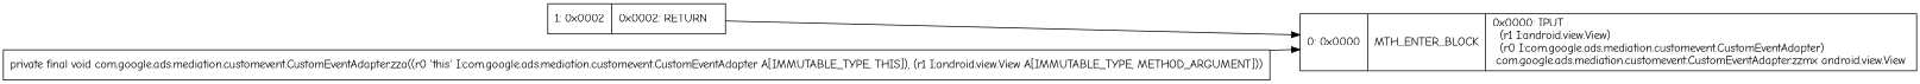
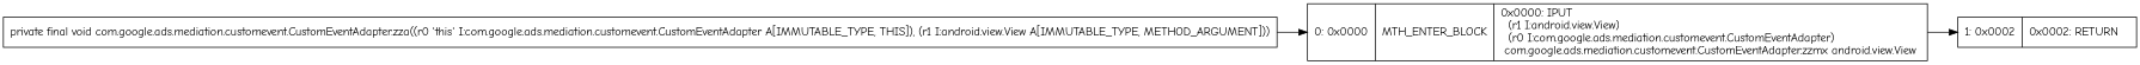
  digraph {
    rankdir=LR
    fontname="Comic Neue"
    node [shape=record fontname="Comic Neue"]
    edge [fontname="Comic Neue"]
    n1 [label="{0\:\ 0x0000|MTH_ENTER_BLOCK\l|0x0000: IPUT  \l  (r1 I:android.view.View)\l  (r0 I:com.google.ads.mediation.customevent.CustomEventAdapter)\l com.google.ads.mediation.customevent.CustomEventAdapter.zzmx android.view.View \l}"]
    n2 [label="{1\:\ 0x0002|0x0002: RETURN   \l}"]
    n3 [label="{private final void com.google.ads.mediation.customevent.CustomEventAdapter.zza((r0 'this' I:com.google.ads.mediation.customevent.CustomEventAdapter A[IMMUTABLE_TYPE, THIS]), (r1 I:android.view.View A[IMMUTABLE_TYPE, METHOD_ARGUMENT])) }"]
-   n2 -> n1
+   n1 -> n2
    n3 -> n1
  }
